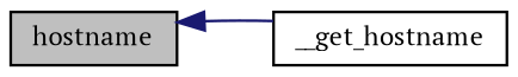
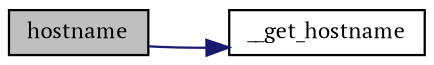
  digraph {
    rankdir=LR
    fontname="PT Serif"
    node [color=black fontname="PT Serif" fontsize=10 shape=record style=filled]
    n1 [fillcolor=grey75 fontcolor=black height=0.2 label=hostname width=0.4]
    n2 [fillcolor=white height=0.2 label=__get_hostname width=0.4]
-   n2 -> n1 [color=midnightblue fontname="PT Serif" fontsize=10 labelfontname=Helvetica labelfontsize=10 style=solid]
+   n1 -> n2 [color=midnightblue fontname="PT Serif" fontsize=10 labelfontname=Helvetica labelfontsize=10 style=solid]
  }
